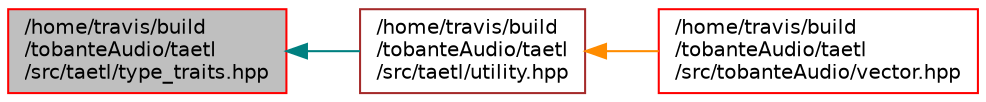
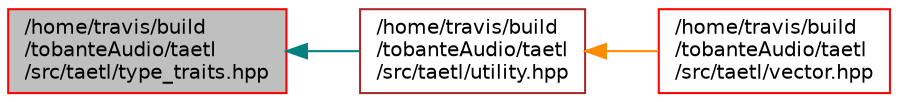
  digraph {
    rankdir=LR
    node [color=red fillcolor=white fontname=Helvetica fontsize=10 shape=record style=filled]
    edge [dir=back fontname=Helvetica fontsize=10 labelfontname=Helvetica labelfontsize=10 style=solid]
    n1 [fillcolor=grey75 fontcolor=black height=0.2 label="/home/travis/build\l/tobanteAudio/taetl\l/src/taetl/type_traits.hpp" width=0.4]
    n2 [color=brown height=0.2 label="/home/travis/build\l/tobanteAudio/taetl\l/src/taetl/utility.hpp" width=0.4]
-   n3 [height=0.2 label="/home/travis/build\l/tobanteAudio/taetl\l/src/tobanteAudio/vector.hpp" width=0.4]
+   n3 [height=0.2 label="/home/travis/build\l/tobanteAudio/taetl\l/src/taetl/vector.hpp" width=0.4]
    n1 -> n2 [color=teal]
    n2 -> n3 [color=darkorange]
  }
